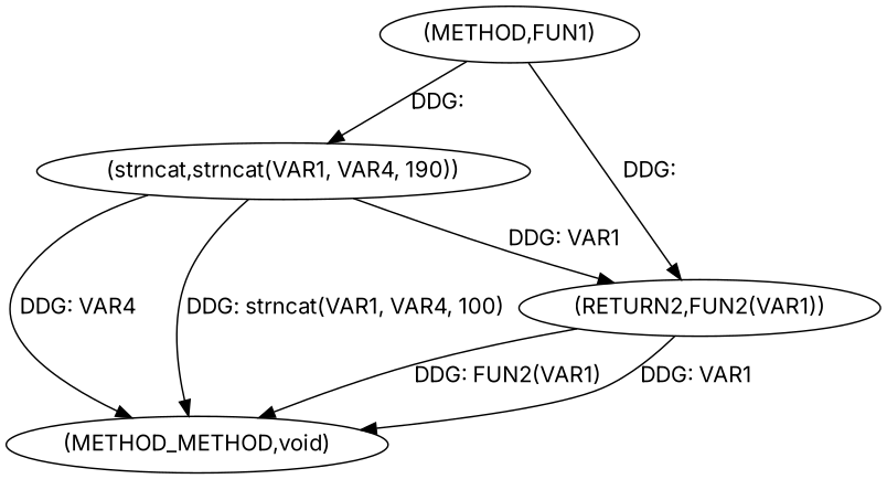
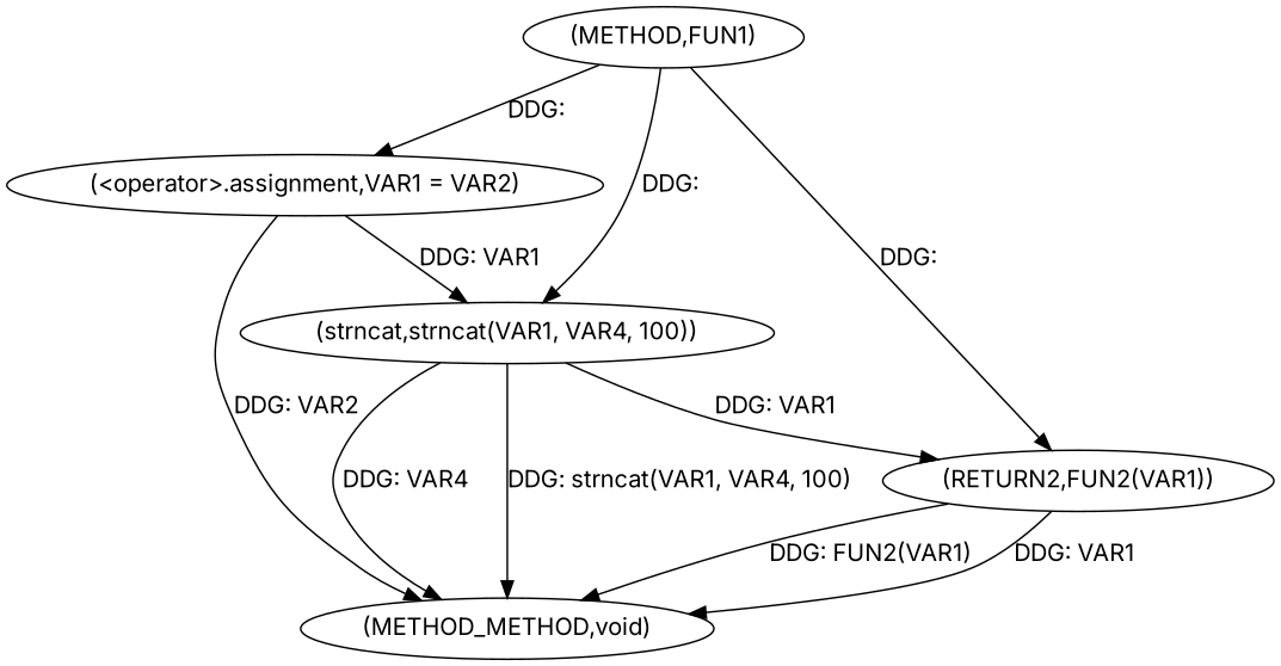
  digraph {
    fontname=Inter
    node [fontname=Inter]
    edge [fontname=Inter]
    n1 [label="(METHOD,FUN1)"]
-   n3 [label="(strncat,strncat(VAR1, VAR4, 190))"]
+   n2 [label="(<operator>.assignment,VAR1 = VAR2)"]
+   n3 [label="(strncat,strncat(VAR1, VAR4, 100))"]
    n4 [label="(RETURN2,FUN2(VAR1))"]
    n5 [label="(METHOD_METHOD,void)"]
+   n1 -> n2 [label="DDG: "]
    n1 -> n3 [label="DDG: "]
    n1 -> n4 [label="DDG: "]
+   n2 -> n3 [label="DDG: VAR1"]
+   n2 -> n5 [label="DDG: VAR2"]
    n3 -> n4 [label="DDG: VAR1"]
    n3 -> n5 [label="DDG: VAR4"]
    n3 -> n5 [label="DDG: strncat(VAR1, VAR4, 100)"]
    n4 -> n5 [label="DDG: FUN2(VAR1)"]
    n4 -> n5 [label="DDG: VAR1"]
  }
